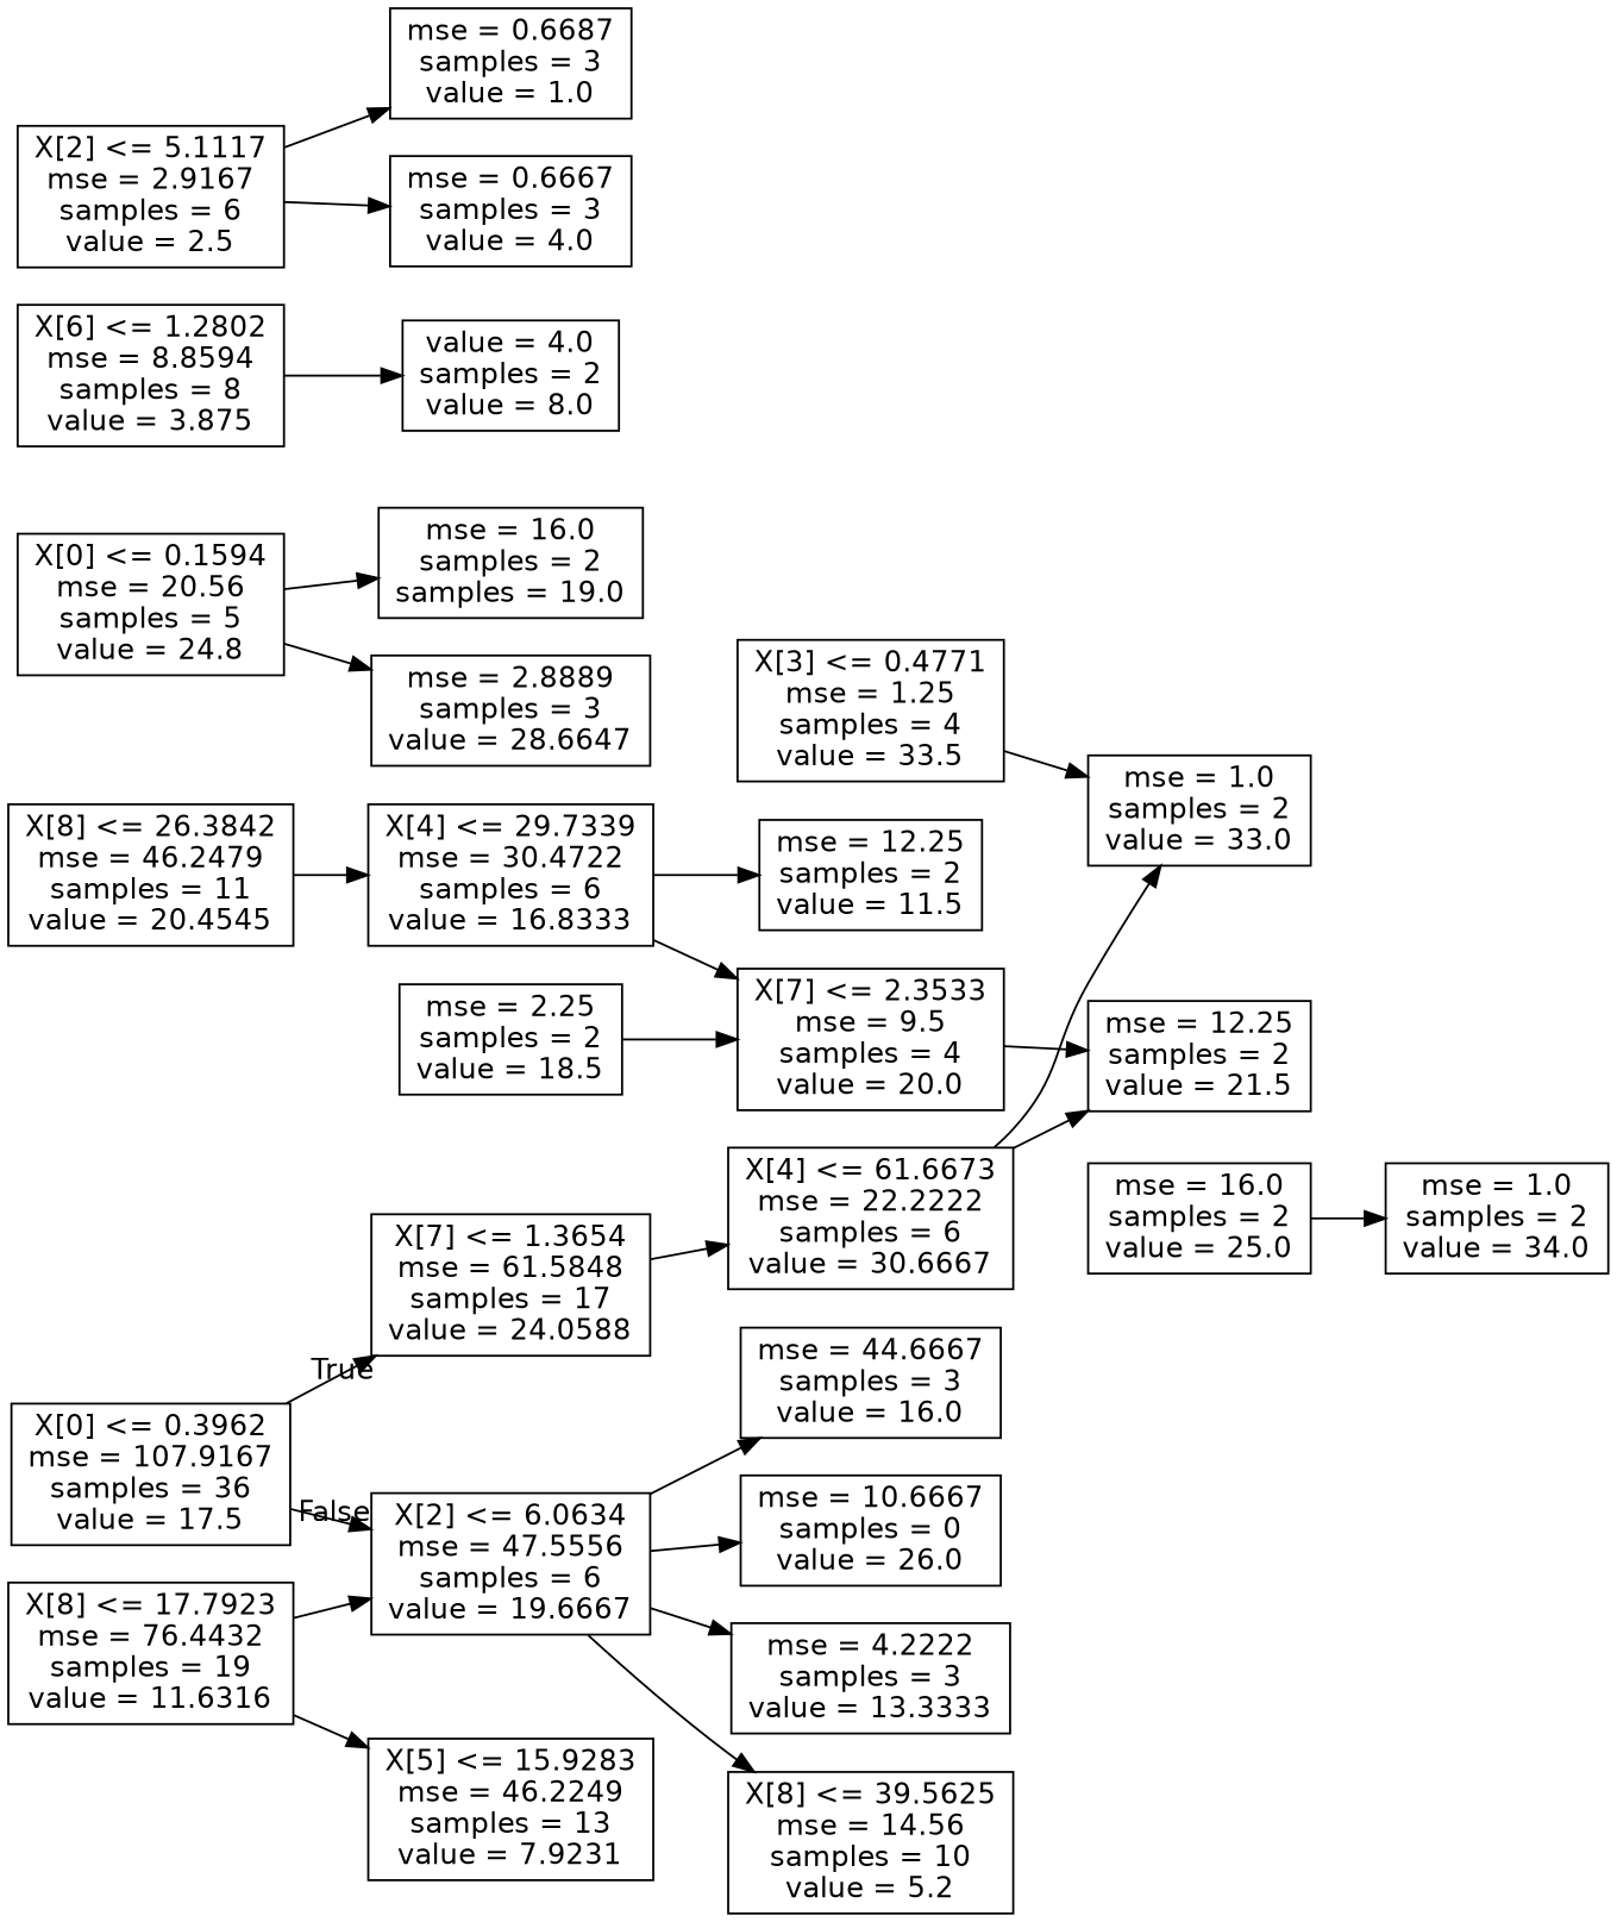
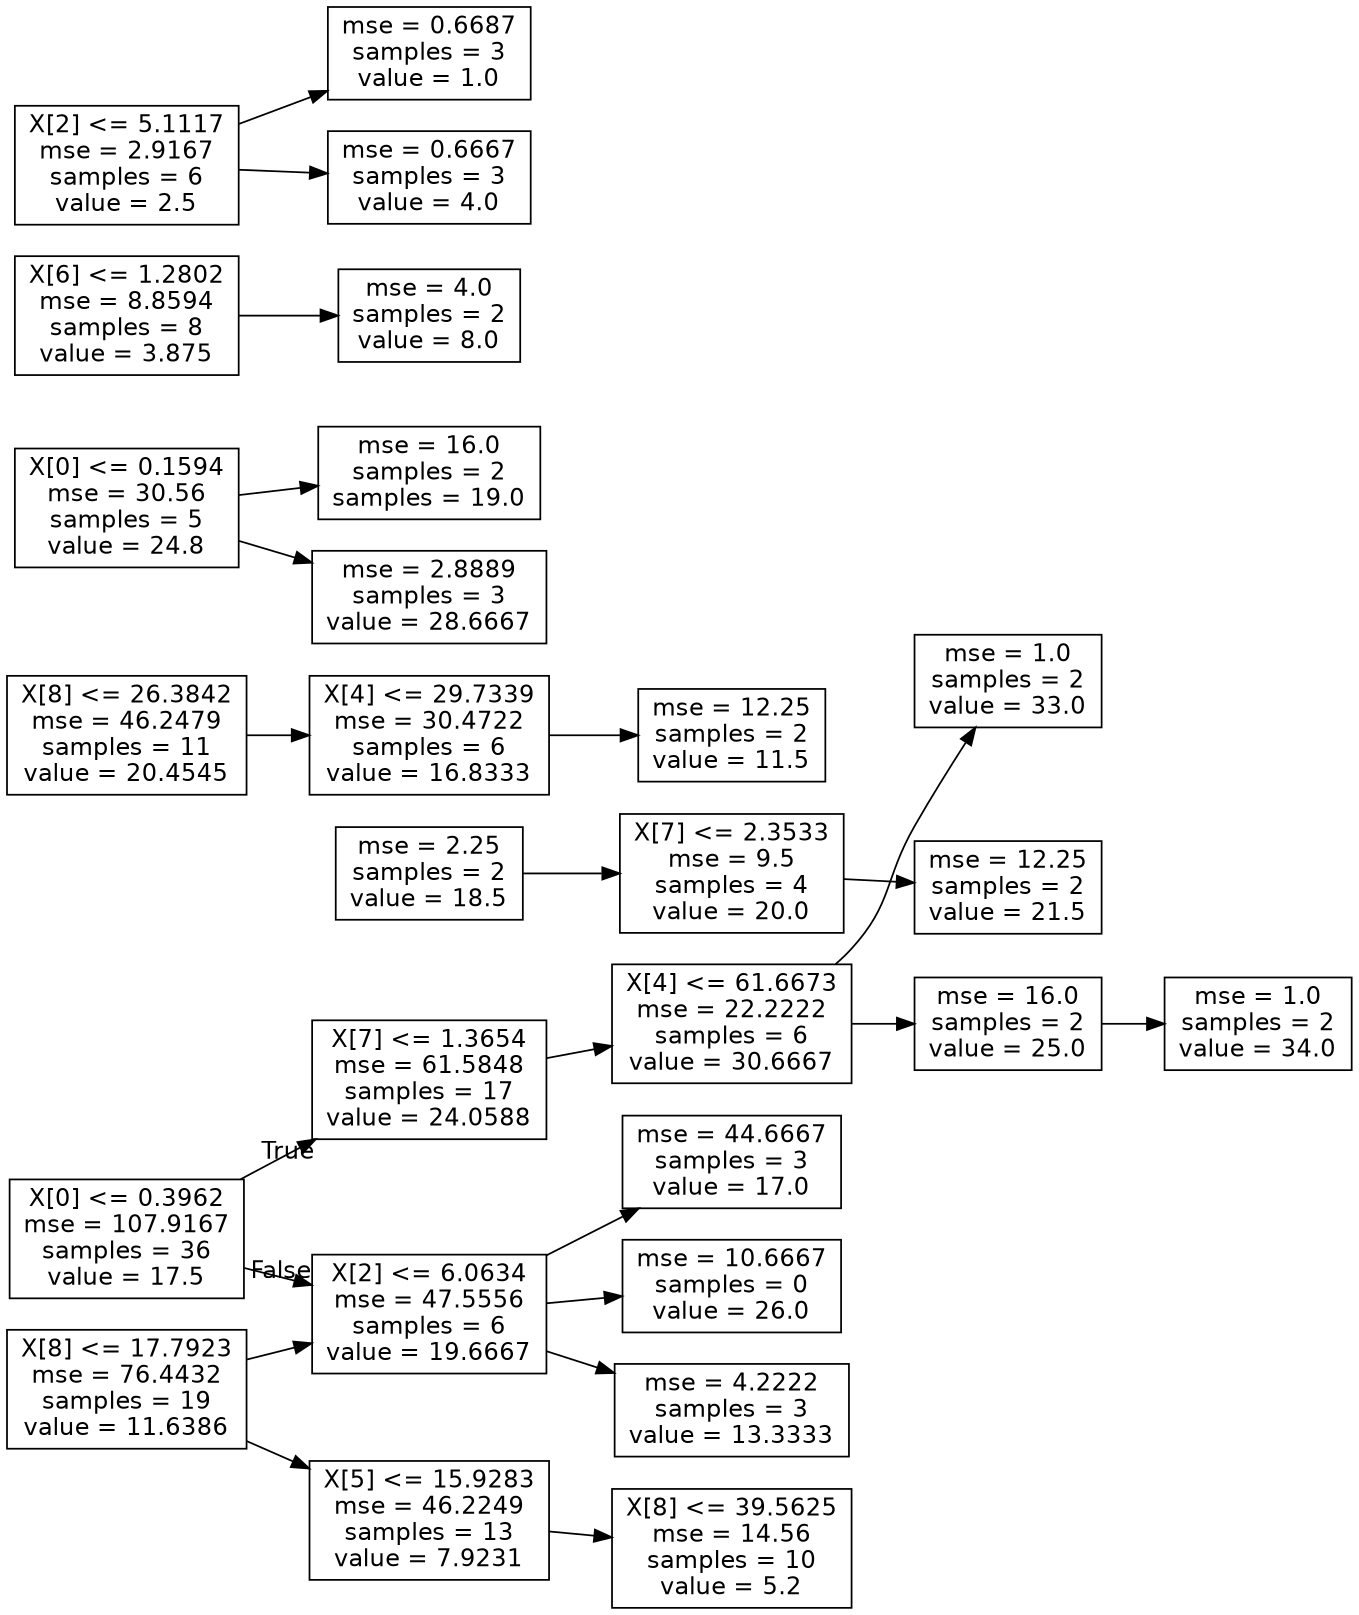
  digraph {
    fontname="DejaVu Sans"
    rankdir=LR
    node [fontname="DejaVu Sans" shape=box]
    edge [fontname="DejaVu Sans"]
    n1 [label="X[0] <= 0.3962\nmse = 107.9167\nsamples = 36\nvalue = 17.5"]
    n2 [label="X[7] <= 1.3654\nmse = 61.5848\nsamples = 17\nvalue = 24.0588"]
    n3 [label="X[2] <= 6.0634\nmse = 47.5556\nsamples = 6\nvalue = 19.6667"]
    n4 [label="X[4] <= 61.6673\nmse = 22.2222\nsamples = 6\nvalue = 30.6667"]
-   n5 [label="X[8] <= 17.7923\nmse = 76.4432\nsamples = 19\nvalue = 11.6316"]
+   n5 [label="X[8] <= 17.7923\nmse = 76.4432\nsamples = 19\nvalue = 11.6386"]
    n6 [label="X[5] <= 15.9283\nmse = 46.2249\nsamples = 13\nvalue = 7.9231"]
    n7 [label="mse = 16.0\nsamples = 2\nvalue = 25.0"]
    n8 [label="mse = 1.0\nsamples = 2\nvalue = 33.0"]
    n9 [label="X[8] <= 26.3842\nmse = 46.2479\nsamples = 11\nvalue = 20.4545"]
    n10 [label="X[4] <= 29.7339\nmse = 30.4722\nsamples = 6\nvalue = 16.8333"]
    n11 [label="mse = 1.0\nsamples = 2\nvalue = 34.0"]
-   n12 [label="X[3] <= 0.4771\nmse = 1.25\nsamples = 4\nvalue = 33.5"]
    n13 [label="mse = 12.25\nsamples = 2\nvalue = 11.5"]
    n14 [label="X[7] <= 2.3533\nmse = 9.5\nsamples = 4\nvalue = 20.0"]
-   n15 [label="X[0] <= 0.1594\nmse = 20.56\nsamples = 5\nvalue = 24.8"]
+   n15 [label="X[0] <= 0.1594\nmse = 30.56\nsamples = 5\nvalue = 24.8"]
    n16 [label="mse = 16.0\nsamples = 2\nsamples = 19.0"]
-   n17 [label="mse = 2.8889\nsamples = 3\nvalue = 28.6647"]
+   n17 [label="mse = 2.8889\nsamples = 3\nvalue = 28.6667"]
    n18 [label="mse = 12.25\nsamples = 2\nvalue = 21.5"]
    n19 [label="mse = 2.25\nsamples = 2\nvalue = 18.5"]
    n20 [label="mse = 10.6667\nsamples = 0\nvalue = 26.0"]
    n21 [label="mse = 4.2222\nsamples = 3\nvalue = 13.3333"]
-   n22 [label="mse = 44.6667\nsamples = 3\nvalue = 16.0"]
+   n22 [label="mse = 44.6667\nsamples = 3\nvalue = 17.0"]
    n23 [label="X[8] <= 39.5625\nmse = 14.56\nsamples = 10\nvalue = 5.2"]
    n24 [label="X[6] <= 1.2802\nmse = 8.8594\nsamples = 8\nvalue = 3.875"]
-   n25 [label="value = 4.0\nsamples = 2\nvalue = 8.0"]
+   n25 [label="mse = 4.0\nsamples = 2\nvalue = 8.0"]
    n26 [label="X[2] <= 5.1117\nmse = 2.9167\nsamples = 6\nvalue = 2.5"]
    n27 [label="mse = 0.6687\nsamples = 3\nvalue = 1.0"]
    n28 [label="mse = 0.6667\nsamples = 3\nvalue = 4.0"]
    n1 -> n2 [headlabel=True labelangle=45 labeldistance=2.5]
    n1 -> n3 [headlabel=False labelangle=-45 labeldistance=2.5]
    n2 -> n4
    n3 -> n20
    n3 -> n21
    n3 -> n22
-   n4 -> n18
+   n4 -> n7
    n4 -> n8
    n5 -> n3
    n5 -> n6
-   n3 -> n23
+   n6 -> n23
    n7 -> n11
    n9 -> n10
    n10 -> n13
-   n10 -> n14
-   n12 -> n8
    n14 -> n18
    n15 -> n16
    n15 -> n17
    n19 -> n14
    n24 -> n25
    n26 -> n27
    n26 -> n28
  }
